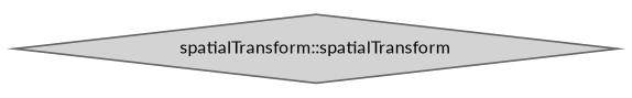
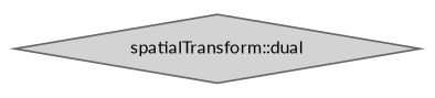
  digraph {
    rankdir=LR
    fontname=Lato
-   n1 [color=grey40 fillcolor=lightgrey fontname=Lato fontsize=10 height=0.2 label="spatialTransform::spatialTransform" shape=diamond style=filled width=0.4]
+   n1 [color=grey40 fillcolor=lightgrey fontname=Lato fontsize=10 height=0.2 label="spatialTransform::dual" shape=diamond style=filled width=0.4]
  }
